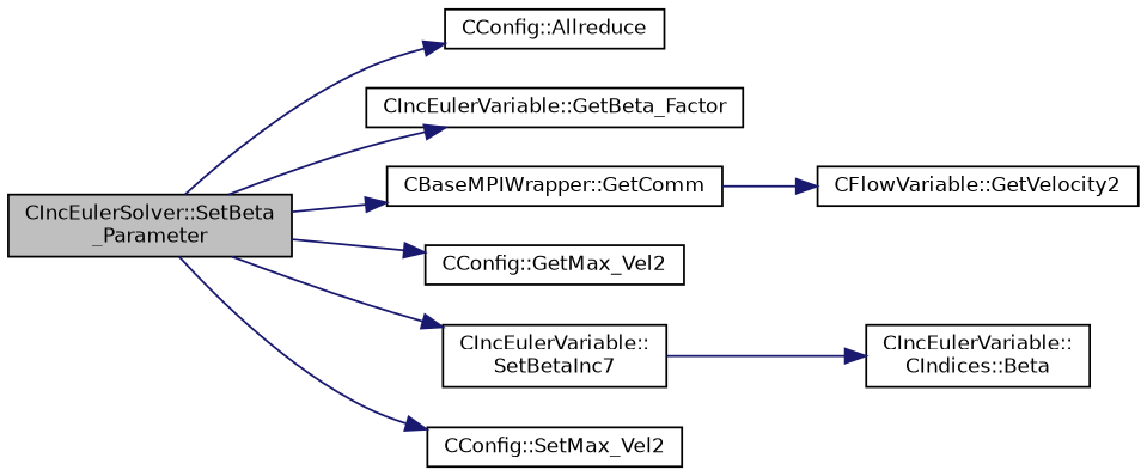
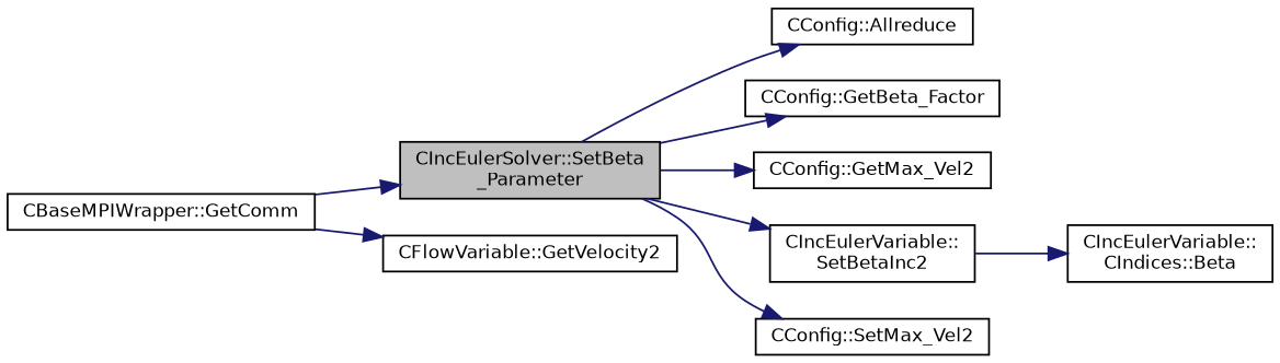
  digraph {
    rankdir=LR
    node [color=black fillcolor=white fontname=Helvetica fontsize=10 shape=record style=filled]
    edge [color=midnightblue fontname=Helvetica fontsize=10 labelfontname=Helvetica labelfontsize=10 style=solid]
    n1 [fillcolor=grey75 fontcolor=black height=0.2 label="CIncEulerSolver::SetBeta\l_Parameter" width=0.4]
    n2 [height=0.2 label="CConfig::Allreduce" width=0.4]
-   n3 [height=0.2 label="CIncEulerVariable::GetBeta_Factor" width=0.4]
+   n3 [height=0.2 label="CConfig::GetBeta_Factor" width=0.4]
    n4 [height=0.2 label="CBaseMPIWrapper::GetComm" width=0.4]
    n5 [height=0.2 label="CConfig::GetMax_Vel2" width=0.4]
-   n6 [height=0.2 label="CIncEulerVariable::\lSetBetaInc7" width=0.4]
+   n6 [height=0.2 label="CIncEulerVariable::\lSetBetaInc2" width=0.4]
    n7 [height=0.2 label="CConfig::SetMax_Vel2" width=0.4]
    n8 [height=0.2 label="CFlowVariable::GetVelocity2" width=0.4]
    n9 [height=0.2 label="CIncEulerVariable::\lCIndices::Beta" width=0.4]
    n1 -> n2
    n1 -> n3
-   n1 -> n4
+   n4 -> n1
    n1 -> n5
    n1 -> n6
    n1 -> n7
    n4 -> n8
    n6 -> n9
  }
